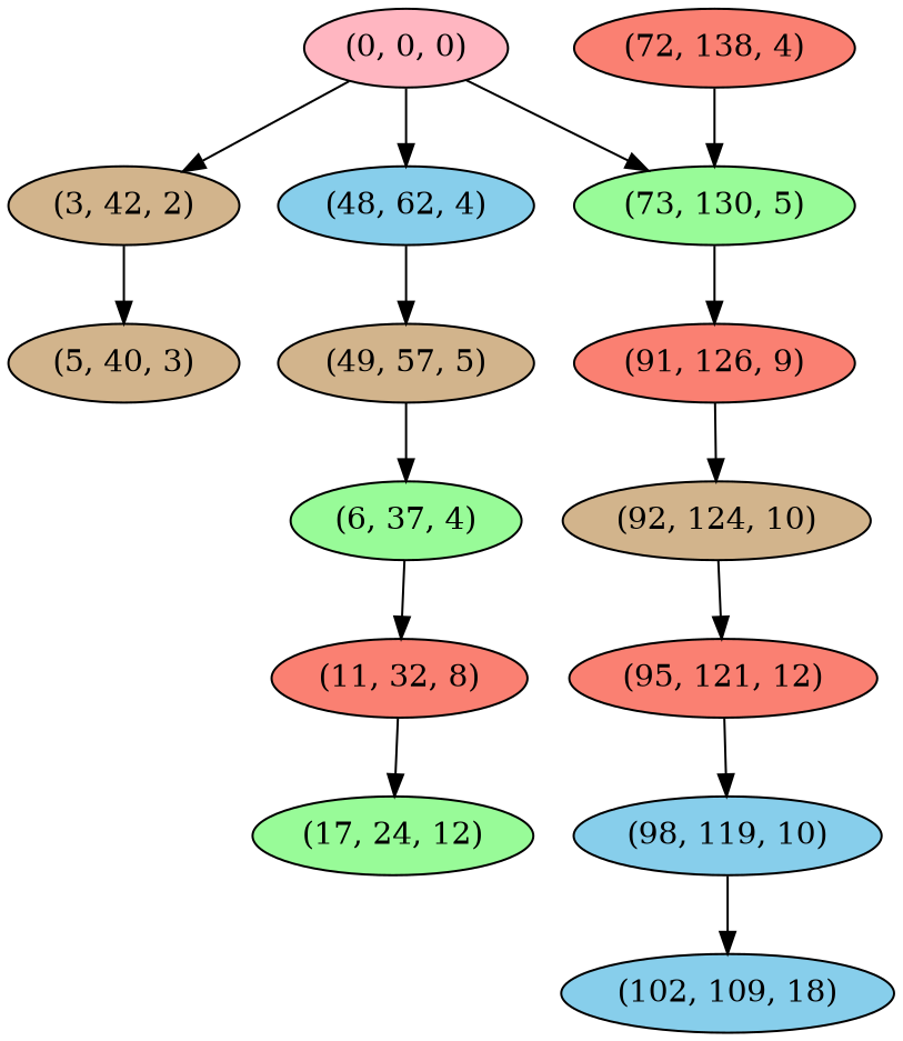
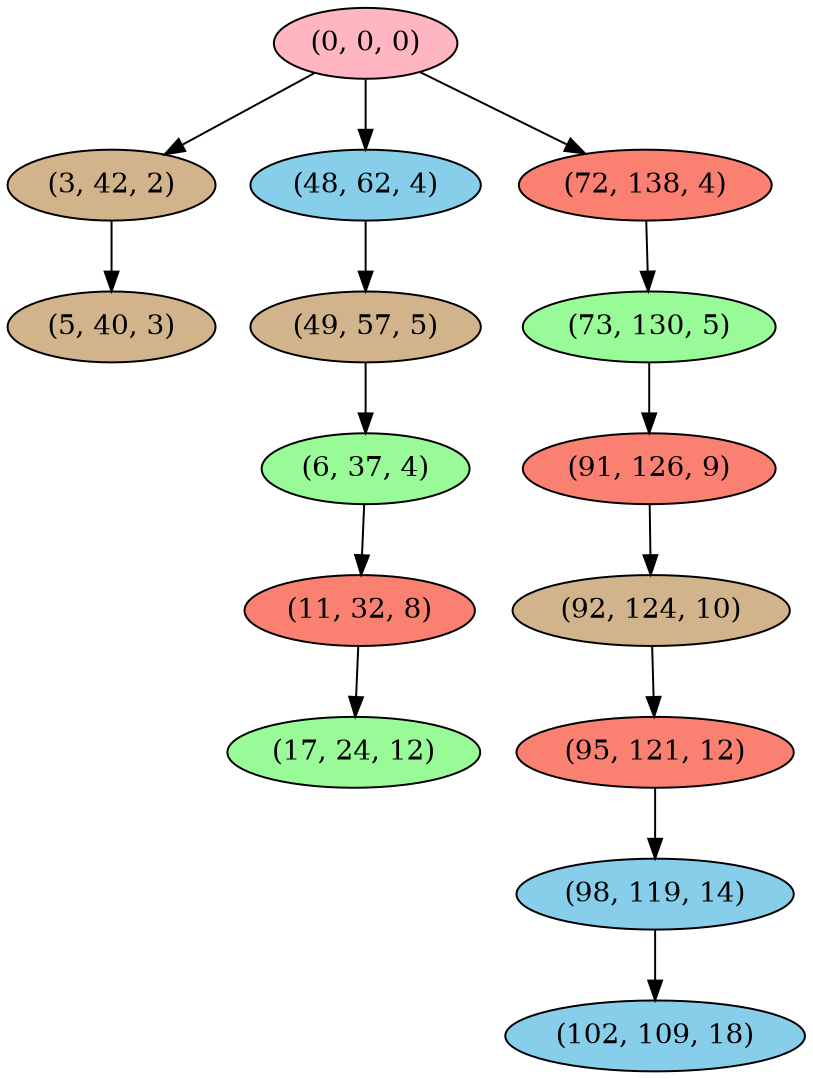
  digraph {
    node [fillcolor=tan style=filled]
    "(0, 0, 0)" [fillcolor=lightpink]
    "(3, 42, 2)"
    "(48, 62, 4)" [fillcolor=skyblue]
    "(72, 138, 4)" [fillcolor=salmon]
    "(5, 40, 3)"
    "(49, 57, 5)"
    "(73, 130, 5)" [fillcolor=palegreen]
    "(6, 37, 4)" [fillcolor=palegreen]
    "(11, 32, 8)" [fillcolor=salmon]
    "(17, 24, 12)" [fillcolor=palegreen]
    "(91, 126, 9)" [fillcolor=salmon]
    "(92, 124, 10)"
    "(95, 121, 12)" [fillcolor=salmon]
-   "(98, 119, 14)" [fillcolor=skyblue label="(98, 119, 10)"]
+   "(98, 119, 14)" [fillcolor=skyblue]
    "(102, 109, 18)" [fillcolor=skyblue]
    "(0, 0, 0)" -> "(3, 42, 2)"
    "(0, 0, 0)" -> "(48, 62, 4)"
-   "(0, 0, 0)" -> "(73, 130, 5)"
+   "(0, 0, 0)" -> "(72, 138, 4)"
    "(3, 42, 2)" -> "(5, 40, 3)"
    "(48, 62, 4)" -> "(49, 57, 5)"
    "(72, 138, 4)" -> "(73, 130, 5)"
    "(49, 57, 5)" -> "(6, 37, 4)"
    "(73, 130, 5)" -> "(91, 126, 9)"
    "(6, 37, 4)" -> "(11, 32, 8)"
    "(11, 32, 8)" -> "(17, 24, 12)"
    "(91, 126, 9)" -> "(92, 124, 10)"
    "(92, 124, 10)" -> "(95, 121, 12)"
    "(95, 121, 12)" -> "(98, 119, 14)"
    "(98, 119, 14)" -> "(102, 109, 18)"
  }
